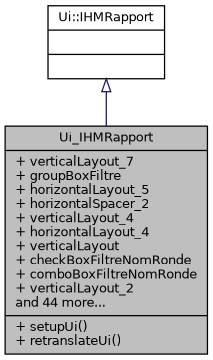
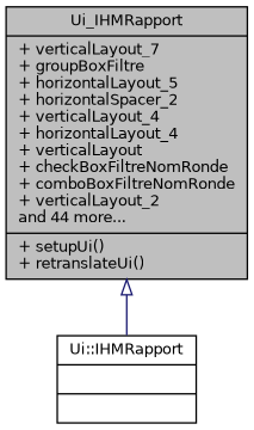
  digraph {
    node [color=black fontname=Helvetica fontsize=10 shape=record style=filled]
    n1 [fillcolor=grey75 fontcolor=black height=0.2 label="{Ui_IHMRapport\n|+ verticalLayout_7\l+ groupBoxFiltre\l+ horizontalLayout_5\l+ horizontalSpacer_2\l+ verticalLayout_4\l+ horizontalLayout_4\l+ verticalLayout\l+ checkBoxFiltreNomRonde\l+ comboBoxFiltreNomRonde\l+ verticalLayout_2\land 44 more...\l|+ setupUi()\l+ retranslateUi()\l}" width=0.4]
    n2 [fillcolor=white height=0.2 label="{Ui::IHMRapport\n||}" width=0.4]
-   n2 -> n1 [arrowtail=onormal color=midnightblue dir=back fontname=Helvetica fontsize=10 labelfontname=Helvetica labelfontsize=10 style=solid]
+   n1 -> n2 [arrowtail=onormal color=midnightblue dir=back fontname=Helvetica fontsize=10 labelfontname=Helvetica labelfontsize=10 style=solid]
  }
